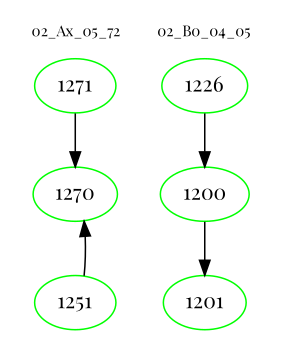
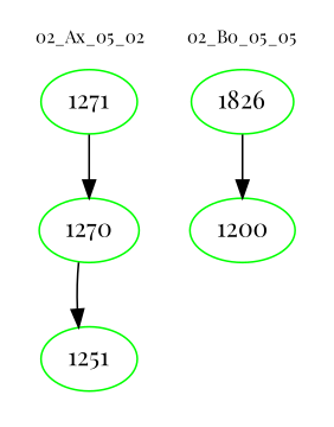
  digraph {
    fontname="Playfair Display"
    node [color=green fontname="Playfair Display"]
    edge [color=black fontname="Playfair Display"]
    n1 [label=1270]
    n2 [label=1251]
    n3 [label=1271]
    n4 [label=1200]
-   n5 [label=1201]
-   n6 [label=1226]
+   n6 [label=1826]
    subgraph cluster_1 {
      color=white
      fontsize=10
-     label="02_Ax_05_72"
+     label="02_Ax_05_02"
      n1
      n2
      n3
    }
    subgraph cluster_2 {
      color=white
      fontsize=10
-     label="02_B0_04_05"
+     label="02_B0_05_05"
      n4
-     n5
      n6
    }
-   n2 -> n1
+   n1 -> n2
    n3 -> n1
-   n4 -> n5
    n6 -> n4
  }
